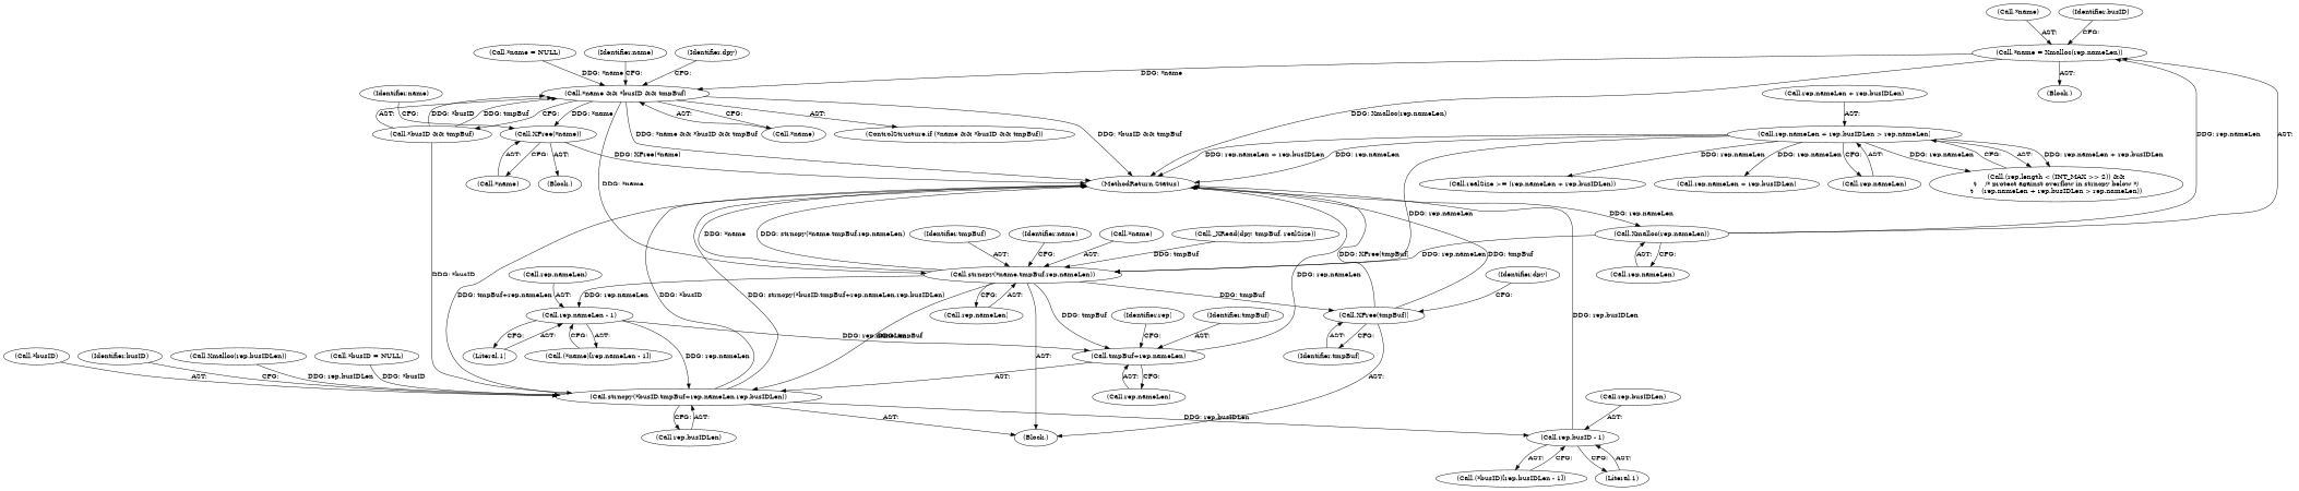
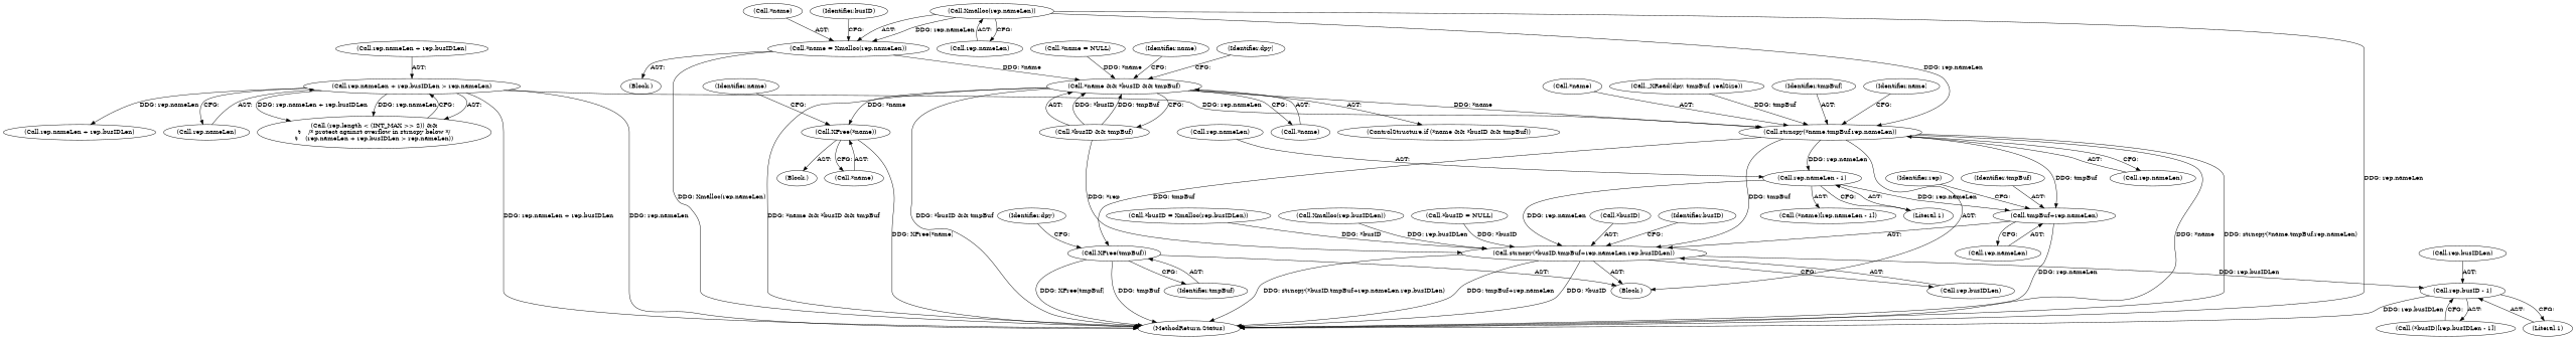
  digraph {
    n1 [label="(Call,*name = Xmalloc(rep.nameLen))"]
    n2 [label="(Call,*name && *busID && tmpBuf)"]
    n3 [label="(Block,)"]
    n4 [label="(MethodReturn,Status)"]
    n5 [label="(Call,Xmalloc(rep.nameLen))"]
    n6 [label="(Call,strncpy(*name,tmpBuf,rep.nameLen))"]
    n7 [label="(Call,rep.nameLen)"]
    n8 [label="(Call,XFree(*name))"]
    n9 [label="(Call,*busID && tmpBuf)"]
    n10 [label="(Call,*name)"]
    n11 [label="(ControlStructure,if (*name && *busID && tmpBuf))"]
    n12 [label="(Call,rep.nameLen - 1)"]
    n13 [label="(Call,strncpy(*busID,tmpBuf+rep.nameLen,rep.busIDLen))"]
    n14 [label="(Call,tmpBuf+rep.nameLen)"]
    n15 [label="(Call,XFree(tmpBuf))"]
    n16 [label="(Block,)"]
    n17 [label="(Call,rep.nameLen)"]
    n18 [label="(Call,rep.nameLen + rep.busIDLen > rep.nameLen)"]
    n19 [label="(Call,(rep.length < (INT_MAX >> 2)) &&\n\t    /* protect against overflow in strncpy below */\n\t    (rep.nameLen + rep.busIDLen > rep.nameLen))"]
    n20 [label="(Call,rep.nameLen)"]
-   n21 [label="(Call,realSize >= (rep.nameLen + rep.busIDLen))"]
    n22 [label="(Call,rep.nameLen + rep.busIDLen)"]
    n23 [label="(Call,*name)"]
    n24 [label="(Block,)"]
    n25 [label="(Call,(*name)[rep.nameLen - 1])"]
    n26 [label="(Literal,1)"]
    n27 [label="(Call,rep.busID - 1)"]
    n28 [label="(Call,rep.busIDLen)"]
    n29 [label="(Call,rep.nameLen)"]
    n30 [label="(Identifier,tmpBuf)"]
    n31 [label="(Call,(*busID)[rep.busIDLen - 1])"]
    n32 [label="(Literal,1)"]
    n33 [label="(Identifier,name)"]
    n34 [label="(Call,*busID)"]
    n35 [label="(Call,rep.busIDLen)"]
    n36 [label="(Call,*name)"]
    n37 [label="(Call,_XRead(dpy, tmpBuf, realSize))"]
    n38 [label="(Call,rep.nameLen)"]
    n39 [label="(Identifier,busID)"]
    n40 [label="(Identifier,tmpBuf)"]
    n41 [label="(Call,*name)"]
    n42 [label="(Call,rep.nameLen + rep.busIDLen)"]
    n43 [label="(Identifier,rep)"]
    n44 [label="(Call,*name = NULL)"]
    n45 [label="(Identifier,tmpBuf)"]
    n46 [label="(Identifier,name)"]
    n47 [label="(Identifier,busID)"]
+   n48 [label="(Call,*busID = Xmalloc(rep.busIDLen))"]
    n49 [label="(Identifier,name)"]
    n50 [label="(Call,Xmalloc(rep.busIDLen))"]
    n51 [label="(Call,*busID = NULL)"]
    n52 [label="(Identifier,dpy)"]
    n53 [label="(Identifier,dpy)"]
    n1 -> n2 [label="DDG: *name"]
    n1 -> n3 [label="AST: "]
    n1 -> n4 [label="DDG: Xmalloc(rep.nameLen)"]
    n2 -> n4 [label="DDG: *name && *busID && tmpBuf"]
    n2 -> n4 [label="DDG: *busID && tmpBuf"]
    n2 -> n6 [label="DDG: *name"]
    n2 -> n8 [label="DDG: *name"]
    n2 -> n9 [label="CFG: "]
    n2 -> n10 [label="CFG: "]
    n2 -> n11 [label="AST: "]
    n5 -> n1 [label="AST: "]
    n5 -> n1 [label="DDG: rep.nameLen"]
-   n4 -> n5 [label="DDG: rep.nameLen"]
+   n5 -> n4 [label="DDG: rep.nameLen"]
    n5 -> n6 [label="DDG: rep.nameLen"]
    n5 -> n7 [label="CFG: "]
    n6 -> n4 [label="DDG: *name"]
    n6 -> n4 [label="DDG: strncpy(*name,tmpBuf,rep.nameLen)"]
    n6 -> n12 [label="DDG: rep.nameLen"]
    n6 -> n13 [label="DDG: tmpBuf"]
    n6 -> n14 [label="DDG: tmpBuf"]
    n6 -> n15 [label="DDG: tmpBuf"]
    n6 -> n16 [label="AST: "]
    n6 -> n17 [label="CFG: "]
    n7 -> n5 [label="AST: "]
    n8 -> n4 [label="DDG: XFree(*name)"]
    n8 -> n23 [label="CFG: "]
    n8 -> n24 [label="AST: "]
    n9 -> n2 [label="AST: "]
    n9 -> n2 [label="DDG: *busID"]
    n9 -> n2 [label="DDG: tmpBuf"]
-   n9 -> n13 [label="DDG: *busID"]
+   n9 -> n13 [label="DDG: *rep"]
    n10 -> n2 [label="AST: "]
    n12 -> n13 [label="DDG: rep.nameLen"]
    n12 -> n14 [label="DDG: rep.nameLen"]
    n12 -> n25 [label="AST: "]
    n12 -> n26 [label="CFG: "]
    n13 -> n4 [label="DDG: tmpBuf+rep.nameLen"]
    n13 -> n4 [label="DDG: *busID"]
    n13 -> n4 [label="DDG: strncpy(*busID,tmpBuf+rep.nameLen,rep.busIDLen)"]
    n13 -> n16 [label="AST: "]
    n13 -> n27 [label="DDG: rep.busIDLen"]
    n13 -> n28 [label="CFG: "]
    n14 -> n4 [label="DDG: rep.nameLen"]
    n14 -> n13 [label="AST: "]
    n14 -> n29 [label="CFG: "]
    n15 -> n4 [label="DDG: XFree(tmpBuf)"]
    n15 -> n4 [label="DDG: tmpBuf"]
    n15 -> n16 [label="AST: "]
    n15 -> n30 [label="CFG: "]
    n17 -> n6 [label="AST: "]
    n18 -> n4 [label="DDG: rep.nameLen + rep.busIDLen"]
    n18 -> n4 [label="DDG: rep.nameLen"]
    n18 -> n6 [label="DDG: rep.nameLen"]
    n18 -> n19 [label="AST: "]
    n18 -> n19 [label="DDG: rep.nameLen + rep.busIDLen"]
    n18 -> n19 [label="DDG: rep.nameLen"]
    n18 -> n20 [label="CFG: "]
-   n18 -> n21 [label="DDG: rep.nameLen"]
    n18 -> n22 [label="DDG: rep.nameLen"]
    n19 -> n18 [label="CFG: "]
    n20 -> n18 [label="AST: "]
    n23 -> n8 [label="AST: "]
-   n25 -> n12 [label="CFG: "]
    n26 -> n12 [label="AST: "]
    n27 -> n4 [label="DDG: rep.busIDLen"]
    n27 -> n31 [label="AST: "]
    n27 -> n32 [label="CFG: "]
    n28 -> n13 [label="AST: "]
    n29 -> n14 [label="AST: "]
    n30 -> n15 [label="AST: "]
    n31 -> n27 [label="CFG: "]
    n32 -> n27 [label="AST: "]
    n33 -> n6 [label="CFG: "]
    n34 -> n13 [label="AST: "]
    n35 -> n27 [label="AST: "]
    n36 -> n6 [label="AST: "]
    n37 -> n6 [label="DDG: tmpBuf"]
    n38 -> n12 [label="AST: "]
    n39 -> n13 [label="CFG: "]
    n40 -> n6 [label="AST: "]
    n41 -> n1 [label="AST: "]
    n42 -> n18 [label="AST: "]
    n43 -> n14 [label="CFG: "]
    n44 -> n2 [label="DDG: *name"]
    n45 -> n14 [label="AST: "]
    n46 -> n8 [label="CFG: "]
    n47 -> n1 [label="CFG: "]
+   n48 -> n13 [label="DDG: *busID"]
    n49 -> n2 [label="CFG: "]
    n50 -> n13 [label="DDG: rep.busIDLen"]
    n51 -> n13 [label="DDG: *busID"]
    n52 -> n15 [label="CFG: "]
    n53 -> n2 [label="CFG: "]
  }
